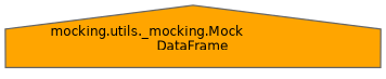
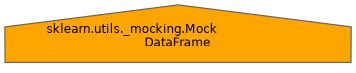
  digraph {
    rankdir=LR
-   n1 [color=grey40 fillcolor=orange fontname=Helvetica fontsize=10 height=0.2 label="mocking.utils._mocking.Mock\lDataFrame" shape=house style=filled width=0.4]
+   n1 [color=grey40 fillcolor=orange fontname=Helvetica fontsize=10 height=0.2 label="sklearn.utils._mocking.Mock\lDataFrame" shape=house style=filled width=0.4]
  }
